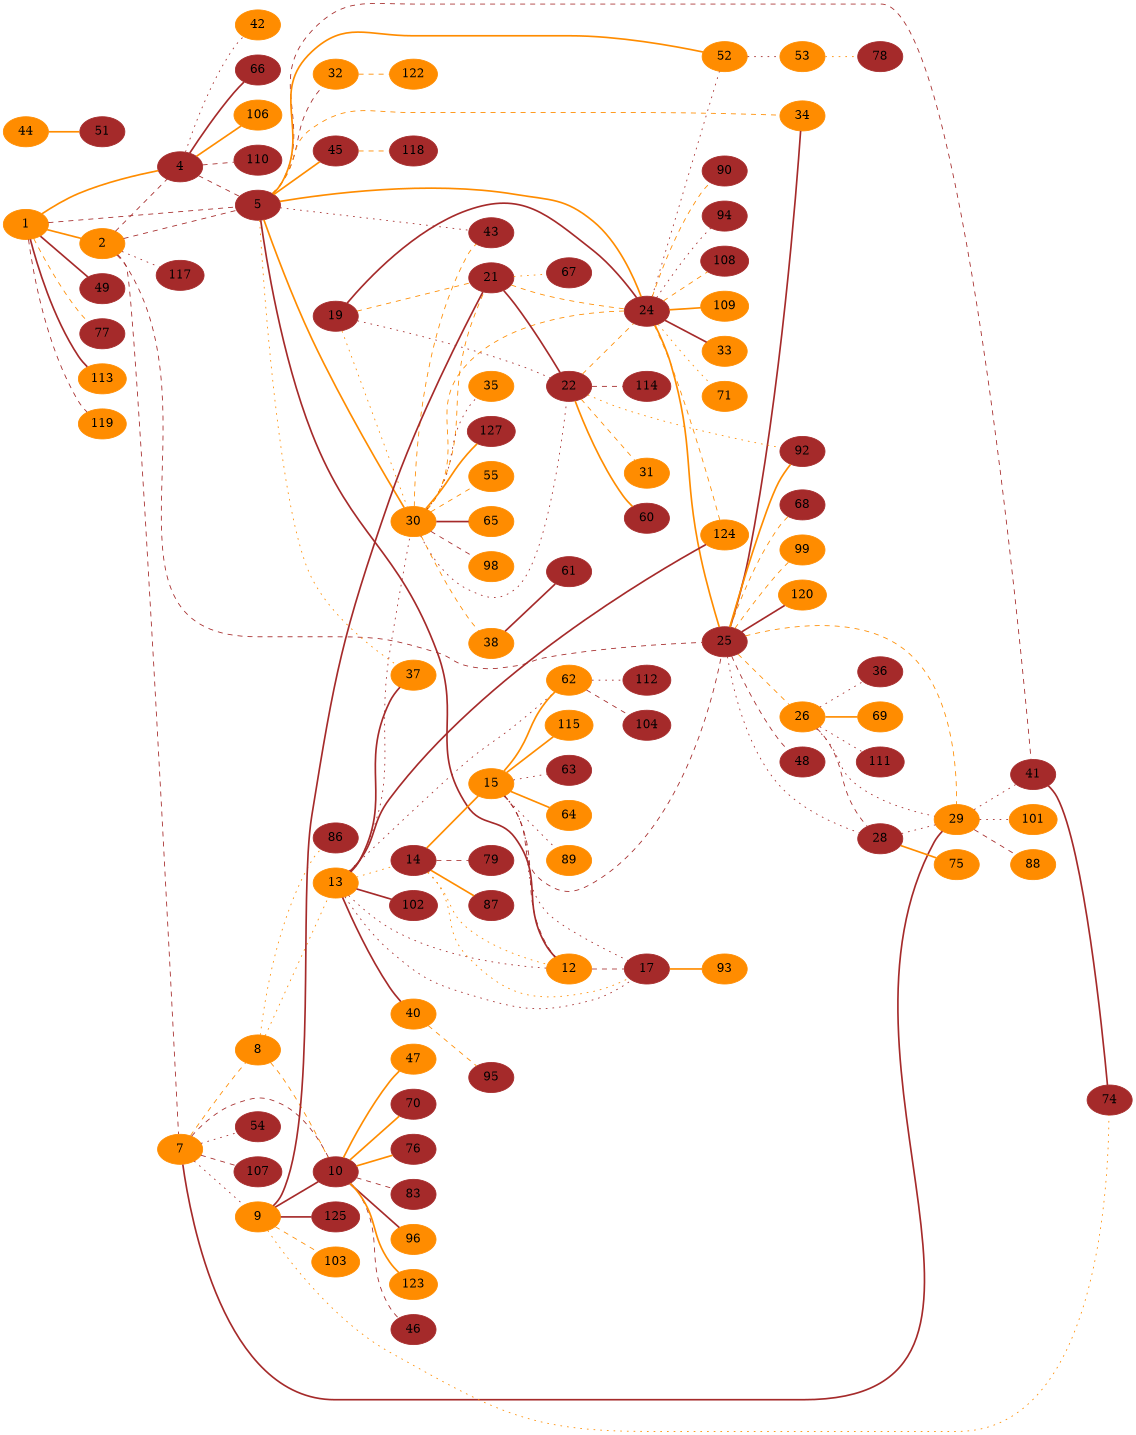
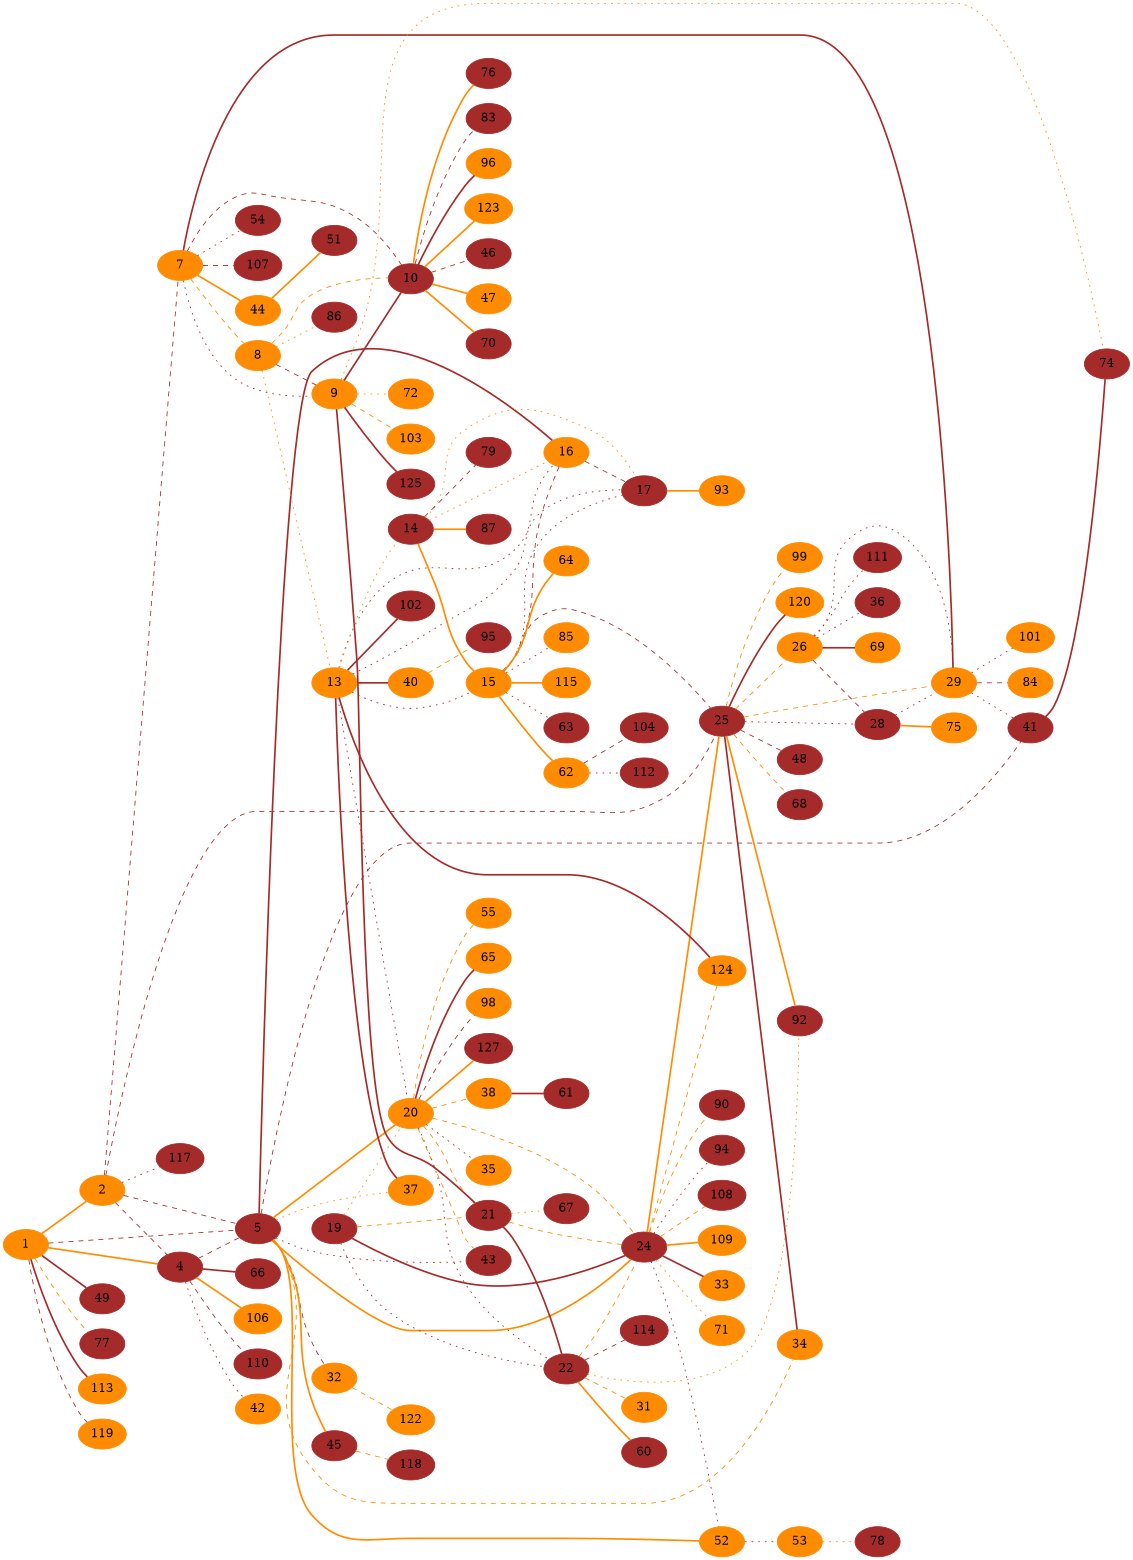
  graph {
    rankdir=LR
    node [color=brown style=filled]
    edge [color=brown style=dashed]
    1 [color=darkorange super="+3"]
    2 [color=darkorange super="+56"]
    4 [super="+80"]
    5 [super="+6"]
    49
    77
    113 [color=darkorange]
    119 [color=darkorange]
    7 [color=darkorange super="+82"]
    25 [super="+27"]
    117
    42 [color=darkorange]
    66
    106 [color=darkorange]
    110
-   16 [color=darkorange label=12]
-   20 [color=darkorange super="+97" label=30]
+   16 [color=darkorange]
+   20 [color=darkorange super="+97"]
    24 [super="+105"]
    32 [color=darkorange super="+50"]
    34 [color=darkorange]
    37 [color=darkorange]
    41
    43
    45
    52 [color=darkorange]
    8 [color=darkorange]
    9 [color=darkorange super="+12"]
    10 [super="+11"]
    29 [color=darkorange super="+116"]
    44 [color=darkorange super="+58"]
    54
    107
    92
    26 [color=darkorange super="+126"]
    28 [super="+30"]
    48
    68 [super="+89"]
    99 [color=darkorange]
    120 [color=darkorange]
    17 [super="+39"]
    21
    22 [super="+23"]
    35 [color=darkorange]
    38 [color=darkorange]
    55 [color=darkorange]
    65 [color=darkorange]
    98 [color=darkorange]
    127
    124 [color=darkorange]
    33 [color=darkorange]
    71 [color=darkorange]
    90
    94
    108
    109 [color=darkorange]
    122 [color=darkorange]
    74
    118
    53 [color=darkorange]
    13 [color=darkorange super="+57"]
    86
+   72 [color=darkorange]
    103 [color=darkorange]
    125
    46
    47 [color=darkorange]
    70
    76
    83
    96 [color=darkorange]
    123 [color=darkorange]
-   88 [color=darkorange]
+   88 [color=darkorange label=84]
    101 [color=darkorange]
    51 [super="+121"]
    14 [super="+59"]
    15 [color=darkorange super="+18"]
    40 [color=darkorange super="+100"]
    102
    67
    79
    87
    62 [color=darkorange super="+73"]
    63 [super="+84"]
    64 [color=darkorange]
-   85 [color=darkorange label=89]
+   85 [color=darkorange]
    115 [color=darkorange]
    93 [color=darkorange]
    95
    104
    112
    19
    31 [color=darkorange]
    60
    114
    61 [super="+91"]
    36
    69 [color=darkorange]
    111
    75 [color=darkorange]
    78 [super="+81"]
    1 -- 2 [color=darkorange style=bold weight=2]
    1 -- 4 [color=darkorange style=bold weight=2]
    1 -- 5 [weight=4]
    1 -- 49 [style=bold]
    1 -- 77 [color=darkorange]
    1 -- 113 [style=bold]
    1 -- 119
    2 -- 4
    2 -- 5 [weight=2]
    2 -- 7
    2 -- 25
    2 -- 117 [style=dotted]
    4 -- 5 [weight=2]
    4 -- 42 [style=dotted]
    4 -- 66 [style=bold]
    4 -- 106 [color=darkorange style=bold]
    4 -- 110
    5 -- 16 [style=bold]
    5 -- 20 [color=darkorange style=bold]
    5 -- 24 [color=darkorange style=bold]
    5 -- 32
    5 -- 34 [color=darkorange]
    5 -- 37 [color=darkorange style=dotted]
    5 -- 41
    5 -- 43 [style=dotted]
    5 -- 45 [color=darkorange style=bold]
    5 -- 52 [color=darkorange style=bold]
    7 -- 8 [color=darkorange]
    7 -- 9 [style=dotted weight=2]
    7 -- 10 [weight=2]
    7 -- 29 [style=bold weight=2]
+   7 -- 44 [color=darkorange style=bold]
    7 -- 54 [style=dotted]
    7 -- 107
    25 -- 34 [style=bold]
    25 -- 29 [color=darkorange weight=2]
    25 -- 92 [color=darkorange style=bold]
    25 -- 26 [color=darkorange weight=2]
    25 -- 28 [style=dotted weight=4]
    25 -- 48
    25 -- 68 [color=darkorange]
    25 -- 99 [color=darkorange]
    25 -- 120 [style=bold]
    16 -- 17
    20 -- 24 [color=darkorange]
    20 -- 43 [color=darkorange]
    20 -- 21 [color=darkorange]
    20 -- 22 [style=dotted weight=2]
    20 -- 35 [style=dotted]
    20 -- 38 [color=darkorange]
    20 -- 55 [color=darkorange]
    20 -- 65 [style=bold]
    20 -- 98
    20 -- 127 [color=darkorange style=bold]
    24 -- 25 [color=darkorange style=bold]
    24 -- 52 [style=dotted]
    24 -- 124 [color=darkorange]
    24 -- 33 [style=bold]
    24 -- 71 [color=darkorange style=dotted]
    24 -- 90 [color=darkorange]
    24 -- 94 [style=dotted]
    24 -- 108 [color=darkorange]
    24 -- 109 [color=darkorange style=bold]
    32 -- 122 [color=darkorange]
    41 -- 74 [style=bold]
    45 -- 118 [color=darkorange]
    52 -- 53 [style=dotted]
+   8 -- 9 [weight=2]
    8 -- 10 [color=darkorange weight=2]
    8 -- 13 [color=darkorange style=dotted]
    8 -- 86 [color=darkorange style=dotted]
    9 -- 10 [style=bold weight=4]
    9 -- 21 [style=bold]
    9 -- 74 [color=darkorange style=dotted]
+   9 -- 72 [color=darkorange style=dotted]
    9 -- 103 [color=darkorange]
    9 -- 125 [style=bold]
    10 -- 46
    10 -- 47 [color=darkorange style=bold]
    10 -- 70 [color=darkorange style=bold]
    10 -- 76 [color=darkorange style=bold]
    10 -- 83
    10 -- 96 [style=bold]
    10 -- 123 [color=darkorange style=bold]
    29 -- 41 [style=dotted]
    29 -- 88
    29 -- 101 [style=dotted]
    44 -- 51 [color=darkorange style=bold]
    26 -- 29 [style=dotted]
    26 -- 28 [weight=2]
    26 -- 36 [style=dotted]
-   26 -- 69 [color=darkorange style=bold]
+   26 -- 69 [style=bold]
    26 -- 111 [style=dotted]
    28 -- 29 [style=dotted weight=2]
    28 -- 75 [color=darkorange style=bold]
    17 -- 93 [color=darkorange style=bold]
    21 -- 24 [color=darkorange]
    21 -- 22 [style=bold weight=2]
    21 -- 67 [color=darkorange style=dotted]
    22 -- 24 [color=darkorange weight=2]
    22 -- 92 [color=darkorange style=dotted]
    22 -- 31 [color=darkorange]
    22 -- 60 [color=darkorange style=bold]
    22 -- 114
    38 -- 61 [style=bold]
    53 -- 78 [color=darkorange style=dotted]
    13 -- 16 [style=dotted]
    13 -- 20 [style=dotted]
    13 -- 37 [style=bold]
    13 -- 17 [style=dotted]
    13 -- 124 [style=bold]
    13 -- 14 [color=darkorange style=dotted]
-   13 -- 62 [style=dotted weight=2]
+   13 -- 15 [style=dotted weight=2]
    13 -- 40 [style=bold]
    13 -- 102 [style=bold]
    14 -- 16 [color=darkorange style=dotted]
    14 -- 17 [color=darkorange style=dotted]
    14 -- 15 [color=darkorange style=bold weight=2]
    14 -- 79
    14 -- 87 [color=darkorange style=bold]
    15 -- 25
    15 -- 16 [weight=2]
    15 -- 17 [style=dotted weight=2]
    15 -- 62 [color=darkorange style=bold]
    15 -- 63 [style=dotted]
    15 -- 64 [color=darkorange style=bold]
    15 -- 85 [style=dotted]
    15 -- 115 [color=darkorange style=bold]
    40 -- 95 [color=darkorange]
    62 -- 104
    62 -- 112 [style=dotted]
    19 -- 20 [color=darkorange style=dotted]
    19 -- 24 [style=bold]
    19 -- 21 [color=darkorange]
    19 -- 22 [style=dotted weight=2]
  }
